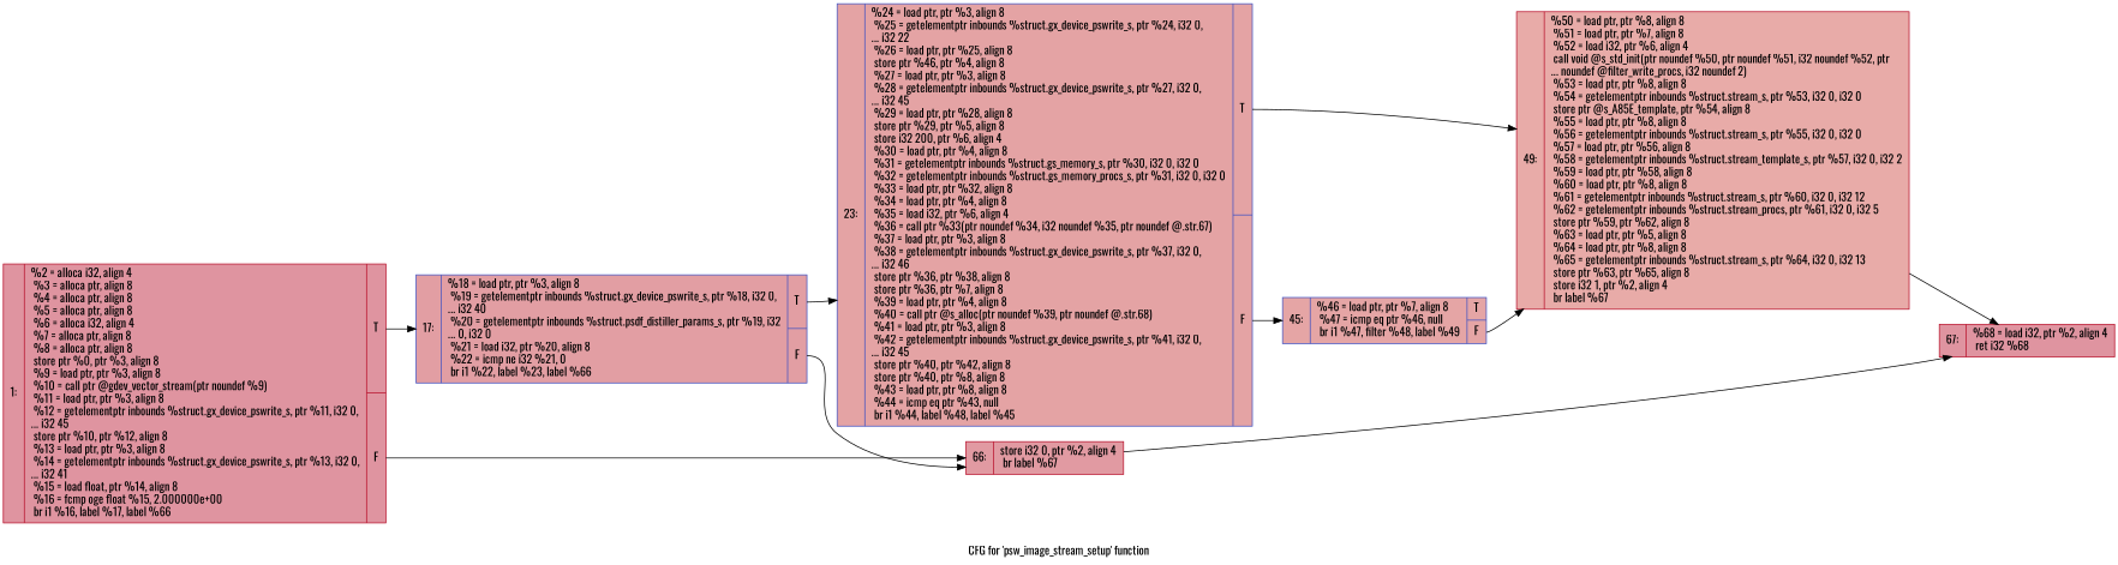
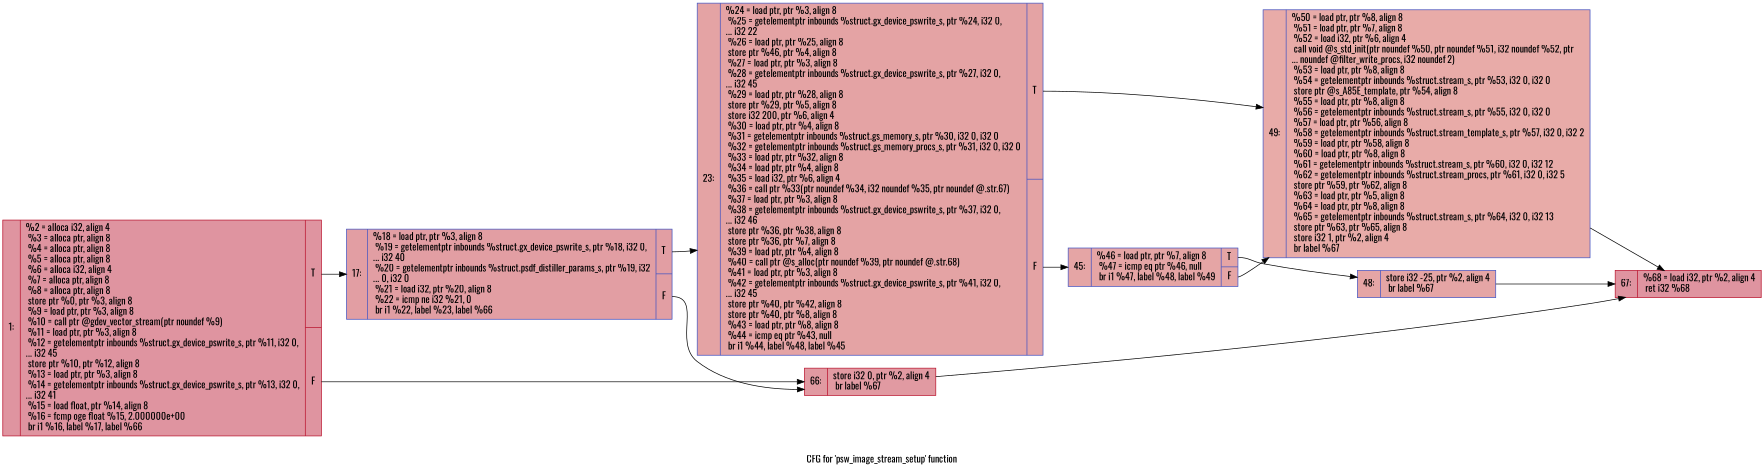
  digraph {
    fontname=Oswald
    label="CFG for 'psw_image_stream_setup' function"
    rankdir=LR
    node [color="#3d50c3ff" fillcolor="#b70d2870" fontname=Oswald shape=record style=filled]
    edge [fontname=Oswald tailport=s0]
    n1 [color="#b70d28ff" label="{1:\l|  %2 = alloca i32, align 4\l  %3 = alloca ptr, align 8\l  %4 = alloca ptr, align 8\l  %5 = alloca ptr, align 8\l  %6 = alloca i32, align 4\l  %7 = alloca ptr, align 8\l  %8 = alloca ptr, align 8\l  store ptr %0, ptr %3, align 8\l  %9 = load ptr, ptr %3, align 8\l  %10 = call ptr @gdev_vector_stream(ptr noundef %9)\l  %11 = load ptr, ptr %3, align 8\l  %12 = getelementptr inbounds %struct.gx_device_pswrite_s, ptr %11, i32 0,\l... i32 45\l  store ptr %10, ptr %12, align 8\l  %13 = load ptr, ptr %3, align 8\l  %14 = getelementptr inbounds %struct.gx_device_pswrite_s, ptr %13, i32 0,\l... i32 41\l  %15 = load float, ptr %14, align 8\l  %16 = fcmp oge float %15, 2.000000e+00\l  br i1 %16, label %17, label %66\l|{<s0>T|<s1>F}}"]
    n2 [fillcolor="#be242e70" label="{17:\l|  %18 = load ptr, ptr %3, align 8\l  %19 = getelementptr inbounds %struct.gx_device_pswrite_s, ptr %18, i32 0,\l... i32 40\l  %20 = getelementptr inbounds %struct.psdf_distiller_params_s, ptr %19, i32\l... 0, i32 0\l  %21 = load i32, ptr %20, align 8\l  %22 = icmp ne i32 %21, 0\l  br i1 %22, label %23, label %66\l|{<s0>T|<s1>F}}"]
    n3 [color="#b70d28ff" fillcolor="#bb1b2c70" label="{66:\l|  store i32 0, ptr %2, align 4\l  br label %67\l}"]
    n4 [fillcolor="#c32e3170" label="{23:\l|  %24 = load ptr, ptr %3, align 8\l  %25 = getelementptr inbounds %struct.gx_device_pswrite_s, ptr %24, i32 0,\l... i32 22\l  %26 = load ptr, ptr %25, align 8\l  store ptr %46, ptr %4, align 8\l  %27 = load ptr, ptr %3, align 8\l  %28 = getelementptr inbounds %struct.gx_device_pswrite_s, ptr %27, i32 0,\l... i32 45\l  %29 = load ptr, ptr %28, align 8\l  store ptr %29, ptr %5, align 8\l  store i32 200, ptr %6, align 4\l  %30 = load ptr, ptr %4, align 8\l  %31 = getelementptr inbounds %struct.gs_memory_s, ptr %30, i32 0, i32 0\l  %32 = getelementptr inbounds %struct.gs_memory_procs_s, ptr %31, i32 0, i32 0\l  %33 = load ptr, ptr %32, align 8\l  %34 = load ptr, ptr %4, align 8\l  %35 = load i32, ptr %6, align 4\l  %36 = call ptr %33(ptr noundef %34, i32 noundef %35, ptr noundef @.str.67)\l  %37 = load ptr, ptr %3, align 8\l  %38 = getelementptr inbounds %struct.gx_device_pswrite_s, ptr %37, i32 0,\l... i32 46\l  store ptr %36, ptr %38, align 8\l  store ptr %36, ptr %7, align 8\l  %39 = load ptr, ptr %4, align 8\l  %40 = call ptr @s_alloc(ptr noundef %39, ptr noundef @.str.68)\l  %41 = load ptr, ptr %3, align 8\l  %42 = getelementptr inbounds %struct.gx_device_pswrite_s, ptr %41, i32 0,\l... i32 45\l  store ptr %40, ptr %42, align 8\l  store ptr %40, ptr %8, align 8\l  %43 = load ptr, ptr %8, align 8\l  %44 = icmp eq ptr %43, null\l  br i1 %44, label %48, label %45\l|{<s0>T|<s1>F}}"]
    n5 [color="#b70d28ff" label="{67:\l|  %68 = load i32, ptr %2, align 4\l  ret i32 %68\l}"]
-   n6 [fillcolor="#c5333470" label="{45:\l|  %46 = load ptr, ptr %7, align 8\l  %47 = icmp eq ptr %46, null\l  br i1 %47, filter %48, label %49\l|{<s0>T|<s1>F}}"]
-   n7 [color="#b70d28ff" fillcolor="#cc403a70" label="{49:\l|  %50 = load ptr, ptr %8, align 8\l  %51 = load ptr, ptr %7, align 8\l  %52 = load i32, ptr %6, align 4\l  call void @s_std_init(ptr noundef %50, ptr noundef %51, i32 noundef %52, ptr\l... noundef @filter_write_procs, i32 noundef 2)\l  %53 = load ptr, ptr %8, align 8\l  %54 = getelementptr inbounds %struct.stream_s, ptr %53, i32 0, i32 0\l  store ptr @s_A85E_template, ptr %54, align 8\l  %55 = load ptr, ptr %8, align 8\l  %56 = getelementptr inbounds %struct.stream_s, ptr %55, i32 0, i32 0\l  %57 = load ptr, ptr %56, align 8\l  %58 = getelementptr inbounds %struct.stream_template_s, ptr %57, i32 0, i32 2\l  %59 = load ptr, ptr %58, align 8\l  %60 = load ptr, ptr %8, align 8\l  %61 = getelementptr inbounds %struct.stream_s, ptr %60, i32 0, i32 12\l  %62 = getelementptr inbounds %struct.stream_procs, ptr %61, i32 0, i32 5\l  store ptr %59, ptr %62, align 8\l  %63 = load ptr, ptr %5, align 8\l  %64 = load ptr, ptr %8, align 8\l  %65 = getelementptr inbounds %struct.stream_s, ptr %64, i32 0, i32 13\l  store ptr %63, ptr %65, align 8\l  store i32 1, ptr %2, align 4\l  br label %67\l}"]
+   n6 [fillcolor="#c5333470" label="{45:\l|  %46 = load ptr, ptr %7, align 8\l  %47 = icmp eq ptr %46, null\l  br i1 %47, label %48, label %49\l|{<s0>T|<s1>F}}"]
+   n7 [fillcolor="#cc403a70" label="{49:\l|  %50 = load ptr, ptr %8, align 8\l  %51 = load ptr, ptr %7, align 8\l  %52 = load i32, ptr %6, align 4\l  call void @s_std_init(ptr noundef %50, ptr noundef %51, i32 noundef %52, ptr\l... noundef @filter_write_procs, i32 noundef 2)\l  %53 = load ptr, ptr %8, align 8\l  %54 = getelementptr inbounds %struct.stream_s, ptr %53, i32 0, i32 0\l  store ptr @s_A85E_template, ptr %54, align 8\l  %55 = load ptr, ptr %8, align 8\l  %56 = getelementptr inbounds %struct.stream_s, ptr %55, i32 0, i32 0\l  %57 = load ptr, ptr %56, align 8\l  %58 = getelementptr inbounds %struct.stream_template_s, ptr %57, i32 0, i32 2\l  %59 = load ptr, ptr %58, align 8\l  %60 = load ptr, ptr %8, align 8\l  %61 = getelementptr inbounds %struct.stream_s, ptr %60, i32 0, i32 12\l  %62 = getelementptr inbounds %struct.stream_procs, ptr %61, i32 0, i32 5\l  store ptr %59, ptr %62, align 8\l  %63 = load ptr, ptr %5, align 8\l  %64 = load ptr, ptr %8, align 8\l  %65 = getelementptr inbounds %struct.stream_s, ptr %64, i32 0, i32 13\l  store ptr %63, ptr %65, align 8\l  store i32 1, ptr %2, align 4\l  br label %67\l}"]
+   n8 [fillcolor="#c5333470" label="{48:\l|  store i32 -25, ptr %2, align 4\l  br label %67\l}"]
    n1 -> n2
    n1 -> n3 [tailport=s1]
    n2 -> n3 [tailport=s1]
    n2 -> n4
    n3 -> n5
    n4 -> n6 [tailport=s1]
    n4 -> n7
    n6 -> n7 [tailport=s1]
+   n6 -> n8
    n7 -> n5
+   n8 -> n5
  }
